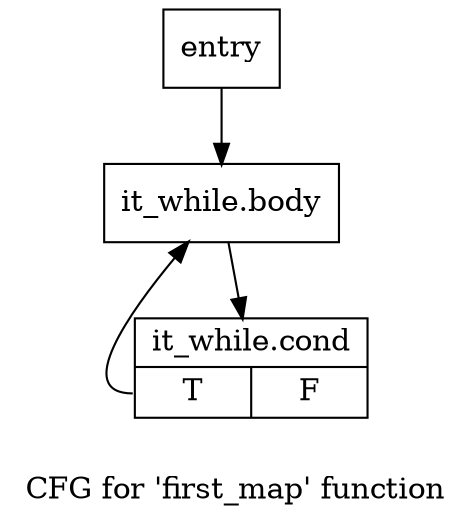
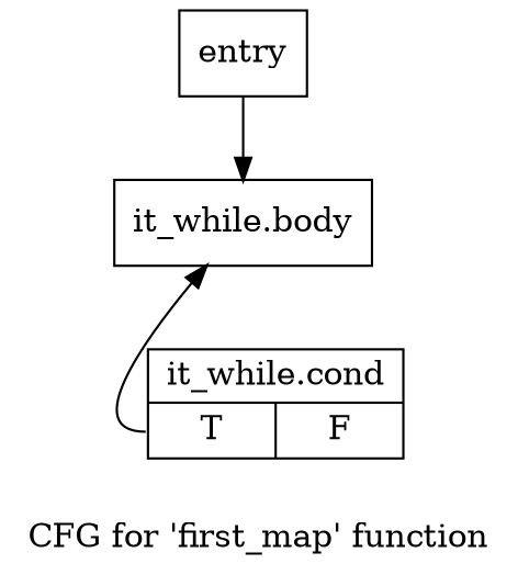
  digraph {
    label="CFG for 'first_map' function"
    node [shape=record]
    n1 [label="{entry}"]
    n2 [label="{it_while.body}"]
    n3 [label="{it_while.cond|{<s0>T|<s1>F}}"]
    n1 -> n2
-   n2 -> n3
    n3 -> n2 [tailport=s0]
  }
